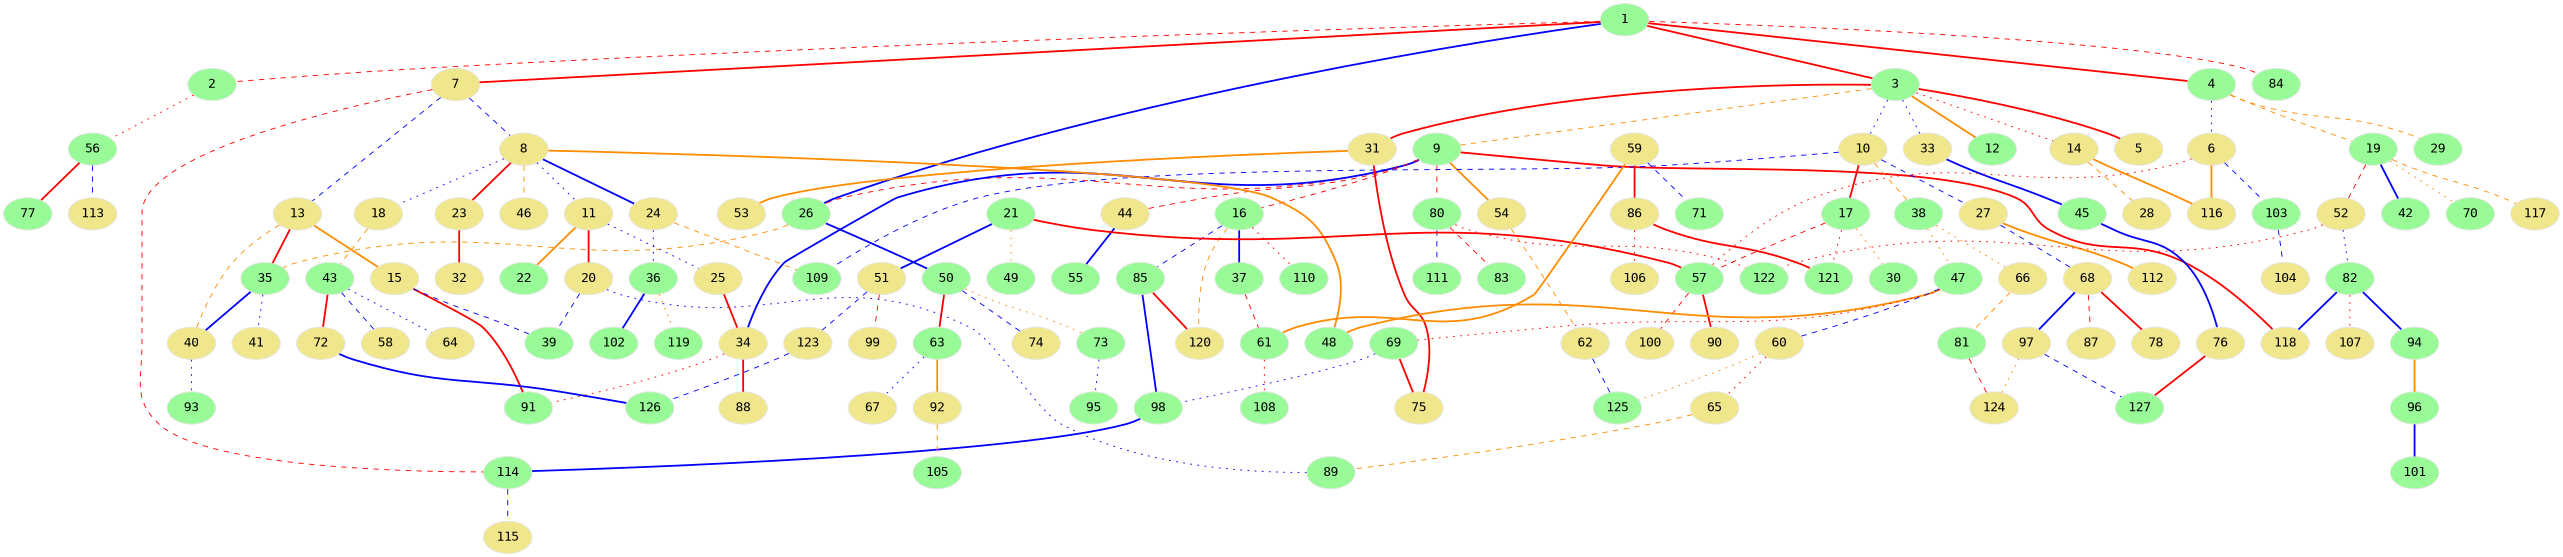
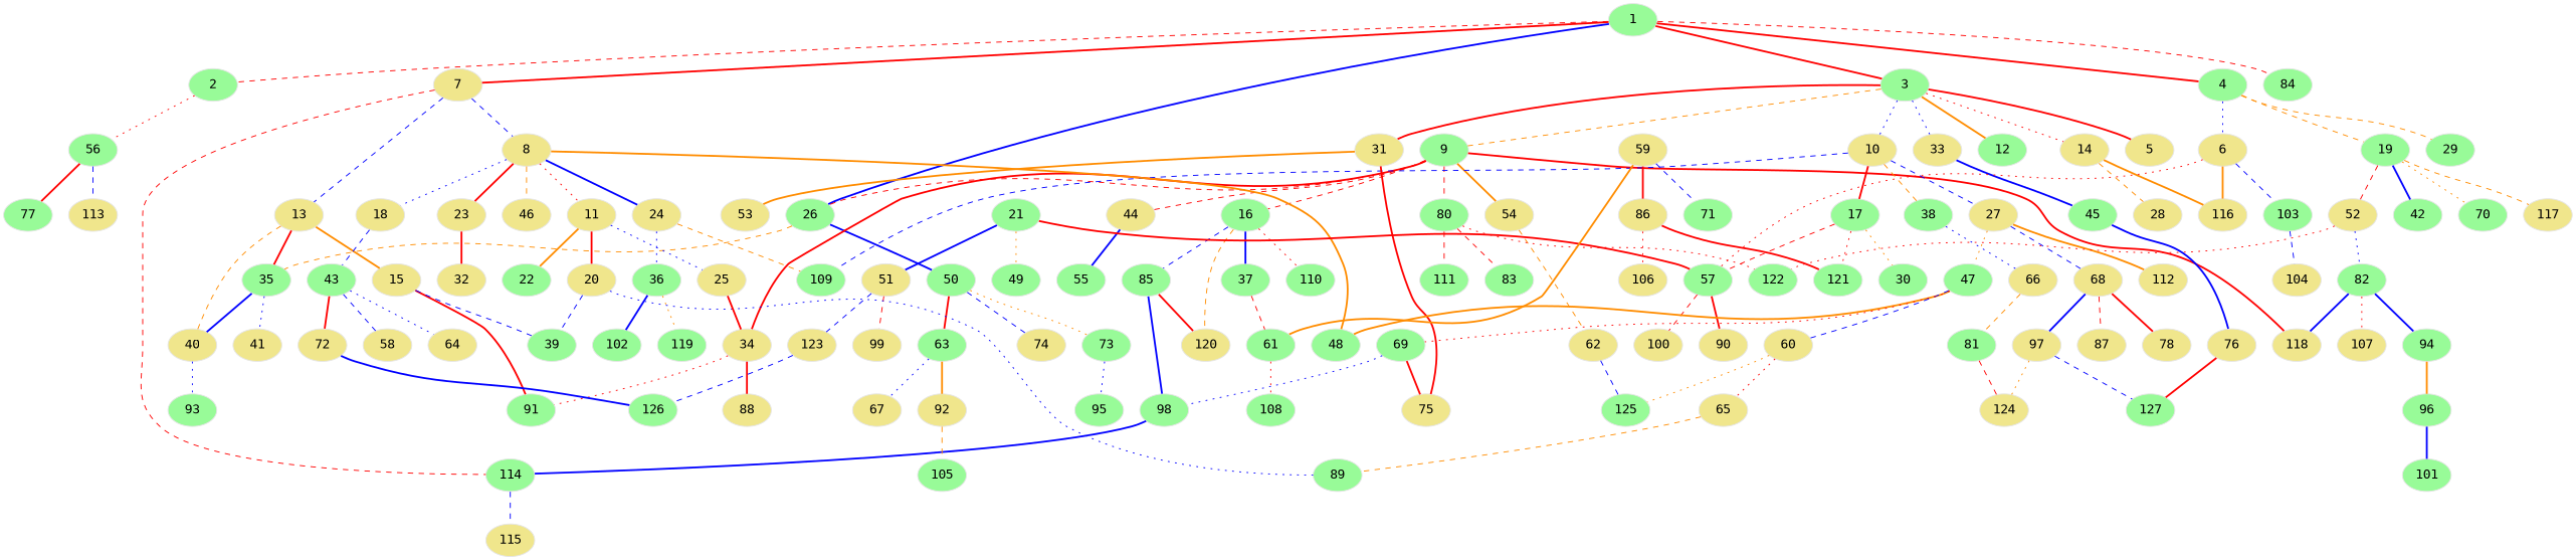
  graph {
    fontname="DejaVu Sans Mono"
    node [color=gray90 fillcolor=palegreen fontname="DejaVu Sans Mono" style=filled]
    edge [color=red fontname="DejaVu Sans Mono" style=bold]
    1
    2
    3
    4
    7 [fillcolor=khaki]
    26
    84
    56
    5 [fillcolor=khaki]
    9
    10 [fillcolor=khaki]
    12
    14 [fillcolor=khaki]
    31 [fillcolor=khaki]
    33 [fillcolor=khaki]
    6 [fillcolor=khaki]
    19
    29
    8 [fillcolor=khaki]
    13 [fillcolor=khaki]
    114
    35
    50
    77
    113 [fillcolor=khaki]
    16
    34 [fillcolor=khaki]
    44 [fillcolor=khaki]
    54 [fillcolor=khaki]
    80
    118 [fillcolor=khaki]
    17
    27 [fillcolor=khaki]
    38
    109
    116 [fillcolor=khaki]
    28 [fillcolor=khaki]
    53 [fillcolor=khaki]
    75 [fillcolor=khaki]
    45
    103
    57
    42
    52 [fillcolor=khaki]
    70
    117 [fillcolor=khaki]
    21
    49
    51 [fillcolor=khaki]
    104 [fillcolor=khaki]
    11 [fillcolor=khaki]
    18 [fillcolor=khaki]
    23 [fillcolor=khaki]
    24 [fillcolor=khaki]
    46 [fillcolor=khaki]
    48
    15 [fillcolor=khaki]
    40 [fillcolor=khaki]
    115 [fillcolor=khaki]
    20 [fillcolor=khaki]
    22
    25 [fillcolor=khaki]
    43
    32 [fillcolor=khaki]
    36
    37
    85
    110
    120 [fillcolor=khaki]
    91
    88 [fillcolor=khaki]
    55
    62 [fillcolor=khaki]
    122
    83
    111
    30
    121
    47
    68 [fillcolor=khaki]
    112 [fillcolor=khaki]
    66 [fillcolor=khaki]
    39
    89
    41 [fillcolor=khaki]
    93
    61
    98
    90 [fillcolor=khaki]
    100 [fillcolor=khaki]
    58 [fillcolor=khaki]
    64 [fillcolor=khaki]
    72 [fillcolor=khaki]
    82
    99 [fillcolor=khaki]
    123 [fillcolor=khaki]
    102
    119
    63
    73
    74 [fillcolor=khaki]
    60 [fillcolor=khaki]
    69
    78 [fillcolor=khaki]
    87 [fillcolor=khaki]
    97 [fillcolor=khaki]
    76 [fillcolor=khaki]
    59 [fillcolor=khaki]
    71
    86 [fillcolor=khaki]
    108
    81
    126
    127
    65 [fillcolor=khaki]
    125
    67 [fillcolor=khaki]
    92 [fillcolor=khaki]
    95
    94
    107 [fillcolor=khaki]
    106 [fillcolor=khaki]
    105
    124 [fillcolor=khaki]
    96
    101
    1 -- 2 [style=dashed]
    1 -- 3
    1 -- 4
    1 -- 7
    1 -- 26 [color=blue]
    1 -- 84 [style=dashed]
    2 -- 56 [style=dotted]
    3 -- 5
    3 -- 9 [color=darkorange style=dashed]
    3 -- 10 [color=blue style=dotted]
    3 -- 12 [color=darkorange]
    3 -- 14 [style=dotted]
    3 -- 31
    3 -- 33 [color=blue style=dotted]
    4 -- 6 [color=blue style=dotted]
    4 -- 19 [color=darkorange style=dashed]
    4 -- 29 [color=darkorange style=dashed]
    7 -- 8 [color=blue style=dashed]
    7 -- 13 [color=blue style=dashed]
    7 -- 114 [style=dashed]
    26 -- 35 [color=darkorange style=dashed]
    26 -- 50 [color=blue]
    56 -- 77
    56 -- 113 [color=blue style=dashed]
    9 -- 26 [style=dashed]
    9 -- 16 [style=dashed]
-   9 -- 34 [color=blue]
+   9 -- 34
    9 -- 44 [style=dashed]
    9 -- 54 [color=darkorange]
    9 -- 80 [style=dashed]
    9 -- 118
    10 -- 17
    10 -- 27 [color=blue style=dashed]
    10 -- 38 [color=darkorange style=dashed]
    10 -- 109 [color=blue style=dashed]
    14 -- 116 [color=darkorange]
    14 -- 28 [color=darkorange style=dashed]
    31 -- 53 [color=darkorange]
    31 -- 75
    33 -- 45 [color=blue]
    6 -- 116 [color=darkorange]
    6 -- 103 [color=blue style=dashed]
    6 -- 57 [style=dotted]
    19 -- 42 [color=blue]
    19 -- 52 [style=dashed]
    19 -- 70 [color=darkorange style=dotted]
    19 -- 117 [color=darkorange style=dashed]
-   8 -- 11 [color=blue style=dotted]
+   8 -- 11 [style=dotted]
    8 -- 18 [color=blue style=dotted]
    8 -- 23
    8 -- 24 [color=blue]
    8 -- 46 [color=darkorange style=dashed]
    8 -- 48 [color=darkorange]
    13 -- 35
    13 -- 15 [color=darkorange]
    13 -- 40 [color=darkorange style=dashed]
    114 -- 115 [color=blue style=dashed]
    35 -- 40 [color=blue]
    35 -- 41 [color=blue style=dotted]
    50 -- 63
    50 -- 73 [color=darkorange style=dotted]
    50 -- 74 [color=blue style=dashed]
    16 -- 37 [color=blue]
    16 -- 85 [color=blue style=dashed]
    16 -- 110 [style=dotted]
    16 -- 120 [color=darkorange style=dashed]
    34 -- 91 [style=dotted]
    34 -- 88
    44 -- 55 [color=blue]
    54 -- 62 [color=darkorange style=dashed]
    80 -- 122 [style=dotted]
    80 -- 83 [style=dashed]
-   80 -- 111 [color=blue style=dashed]
+   80 -- 111 [style=dashed]
    17 -- 57 [style=dashed]
    17 -- 30 [color=darkorange style=dotted]
    17 -- 121 [style=dotted]
-   38 -- 47 [color=darkorange style=dotted]
+   27 -- 47 [color=darkorange style=dotted]
    27 -- 68 [color=blue style=dashed]
    27 -- 112 [color=darkorange]
-   38 -- 66 [color=darkorange style=dotted]
+   38 -- 66 [color=blue style=dotted]
    45 -- 76 [color=blue]
    103 -- 104 [color=blue style=dashed]
    57 -- 90
    57 -- 100 [style=dashed]
    52 -- 122 [style=dotted]
    52 -- 82 [color=blue style=dotted]
    21 -- 57
    21 -- 49 [color=darkorange style=dotted]
    21 -- 51 [color=blue]
    51 -- 99 [style=dashed]
    51 -- 123 [color=blue style=dashed]
    11 -- 20
    11 -- 22 [color=darkorange]
    11 -- 25 [color=blue style=dotted]
-   18 -- 43 [color=darkorange style=dashed]
+   18 -- 43 [color=blue style=dashed]
    23 -- 32
    24 -- 109 [color=darkorange style=dashed]
    24 -- 36 [color=blue style=dotted]
    15 -- 91
    15 -- 39 [color=blue style=dashed]
    40 -- 93 [color=blue style=dotted]
    20 -- 39 [color=blue style=dashed]
    20 -- 89 [color=blue style=dotted]
    25 -- 34
    43 -- 58 [color=blue style=dashed]
    43 -- 64 [color=blue style=dotted]
    43 -- 72
    36 -- 102 [color=blue]
    36 -- 119 [color=darkorange style=dotted]
    37 -- 61 [style=dashed]
    85 -- 120
    85 -- 98 [color=blue]
    62 -- 125 [color=blue style=dashed]
    47 -- 48 [color=darkorange]
    47 -- 60 [color=blue style=dashed]
    47 -- 69 [style=dotted]
    68 -- 78
    68 -- 87 [style=dashed]
    68 -- 97 [color=blue]
    66 -- 81 [color=darkorange style=dashed]
    61 -- 108 [style=dotted]
    98 -- 114 [color=blue]
    72 -- 126 [color=blue]
    82 -- 118 [color=blue]
    82 -- 94 [color=blue]
    82 -- 107 [style=dotted]
    123 -- 126 [color=blue style=dashed]
    63 -- 67 [color=blue style=dotted]
    63 -- 92 [color=darkorange]
    73 -- 95 [color=blue style=dotted]
    60 -- 65 [style=dotted]
    60 -- 125 [color=darkorange style=dotted]
    69 -- 75
    69 -- 98 [color=blue style=dotted]
    97 -- 127 [color=blue style=dashed]
    97 -- 124 [color=darkorange style=dotted]
    76 -- 127
    59 -- 61 [color=darkorange]
    59 -- 71 [color=blue style=dashed]
    59 -- 86
    86 -- 121
    86 -- 106 [style=dotted]
    81 -- 124 [style=dashed]
    65 -- 89 [color=darkorange style=dashed]
    92 -- 105 [color=darkorange style=dashed]
    94 -- 96 [color=darkorange]
    96 -- 101 [color=blue]
  }
